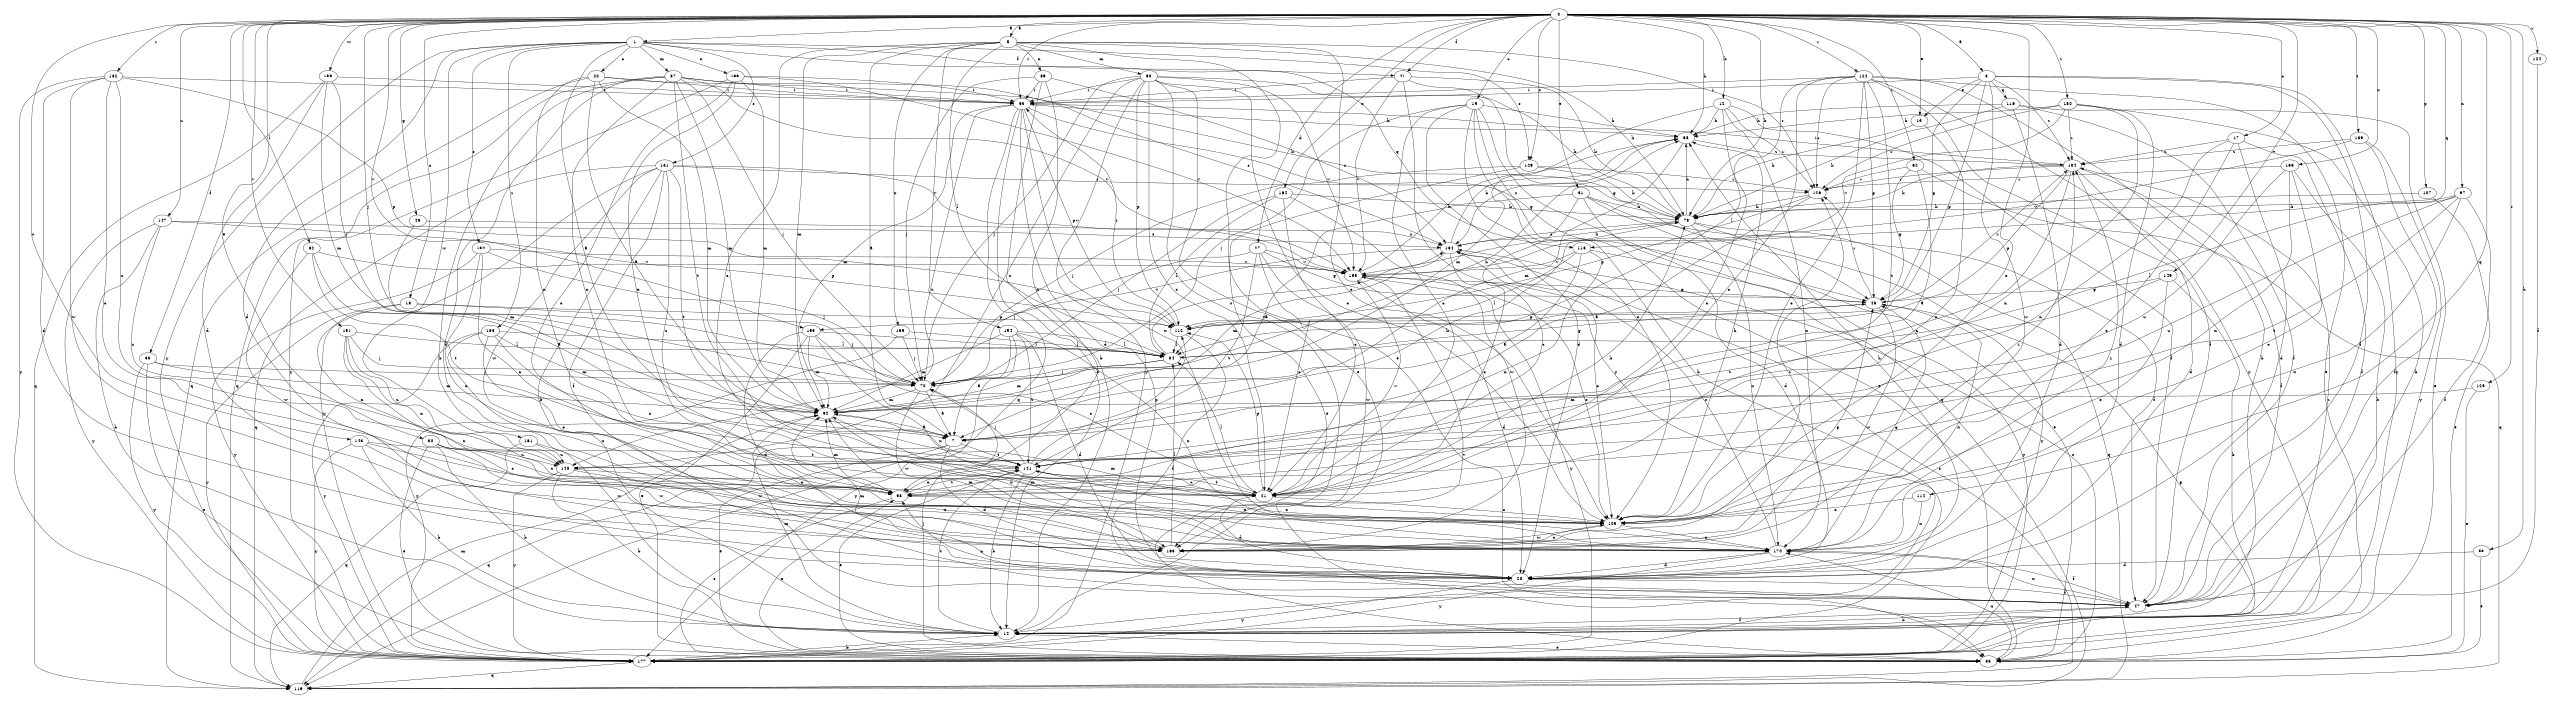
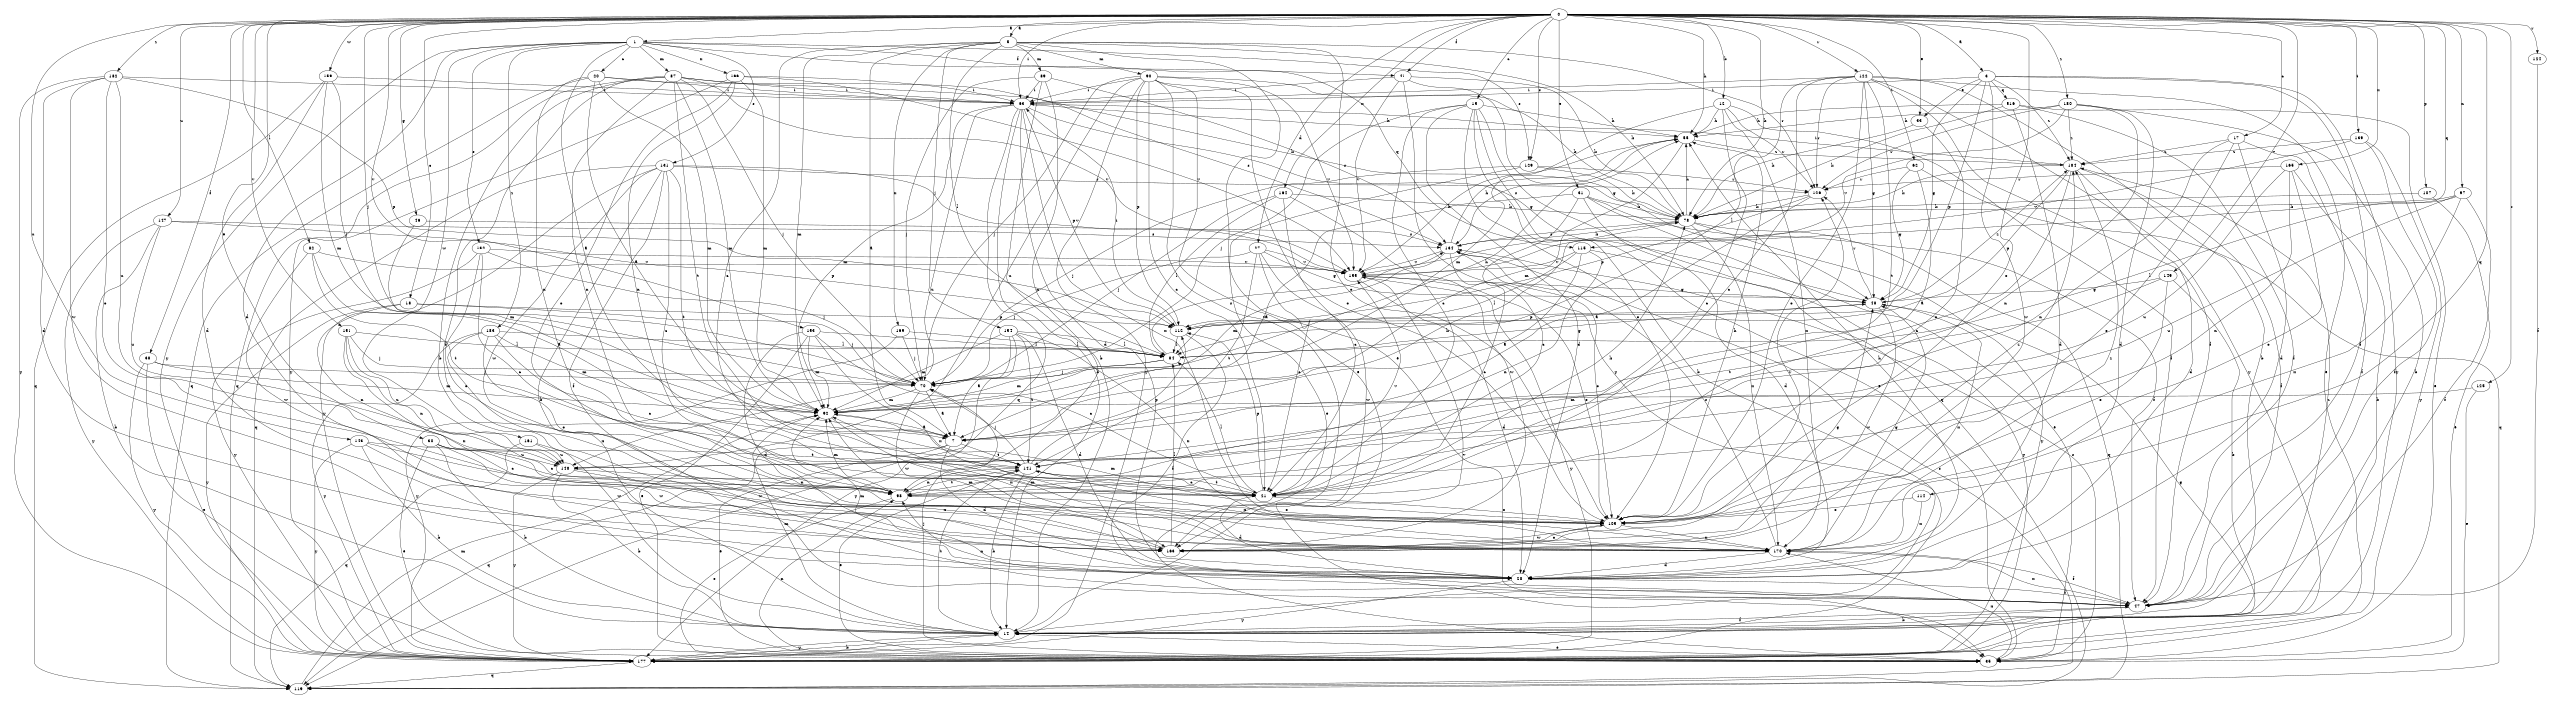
  strict digraph {
    fontname="DejaVu Serif"
    node [fontname="DejaVu Serif"]
    edge [fontname="DejaVu Serif"]
    0
    1
    3
    5
    12
    15
    17
    18
    27
    30
    31
-   33 [label=13]
+   33
    38
    41
    46
-   53
    55
    62
    63
    70
    78
    82
    97
    105
    107
    114
    115
    122
    124
    125
    129
    139
    143
    147
    149
    151
    153
    159
    164
    165
    180
    182
    7
    20
    28
    87
    131
    132
    161
    166
    177
    183
    n53 [label=47]
    48
    112
-   116
+   116 [label=516]
    163
    184
    21
    35
    84
    89
    90
    92
    126
    154
    169
    170
    119
    14
    98
    141
    155
    148
    134
    0 -> 1 [label=a]
    0 -> 3 [label=a]
    0 -> 5 [label=a]
    0 -> 12 [label=b]
    0 -> 15 [label=c]
    0 -> 17 [label=c]
    0 -> 18 [label=c]
    0 -> 27 [label=d]
    0 -> 30 [label=e]
    0 -> 31 [label=e]
    0 -> 33 [label=e]
    0 -> 38 [label=f]
    0 -> 41 [label=f]
    0 -> 46 [label=g]
-   0 -> 53 [label=h]
    0 -> 55 [label=h]
    0 -> 62 [label=i]
    0 -> 63 [label=i]
    0 -> 70 [label=j]
    0 -> 78 [label=k]
    0 -> 82 [label=l]
    0 -> 97 [label=n]
    0 -> 105 [label=o]
    0 -> 107 [label=p]
    0 -> 114 [label=q]
    0 -> 115 [label=q]
    0 -> 122 [label=r]
    0 -> 124 [label=r]
    0 -> 125 [label=r]
    0 -> 129 [label=s]
    0 -> 139 [label=t]
    0 -> 143 [label=u]
    0 -> 147 [label=u]
    0 -> 149 [label=v]
    0 -> 151 [label=v]
    0 -> 153 [label=v]
    0 -> 159 [label=w]
    0 -> 164 [label=x]
    0 -> 165 [label=x]
    0 -> 180 [label=z]
    0 -> 182 [label=z]
    1 -> 41 [label=f]
    1 -> 115 [label=q]
    1 -> 129 [label=s]
    1 -> 7 [label=a]
    1 -> 20 [label=c]
    1 -> 28 [label=d]
    1 -> 87 [label=m]
    1 -> 131 [label=s]
    1 -> 132 [label=s]
    1 -> 161 [label=w]
    1 -> 166 [label=x]
    1 -> 177 [label=y]
    1 -> 183 [label=z]
    3 -> 33 [label=e]
    3 -> 63 [label=i]
    3 -> 177 [label=y]
    3 -> n53 [label=f]
    3 -> 48 [label=g]
    3 -> 112 [label=p]
    3 -> 116 [label=q]
    3 -> 163 [label=w]
    3 -> 184 [label=z]
    5 -> 78 [label=k]
    5 -> 105 [label=o]
    5 -> 7 [label=a]
    5 -> 21 [label=c]
    5 -> 35 [label=e]
    5 -> 84 [label=l]
-   5 -> 89 [label=x]
+   5 -> 89 [label=m]
    5 -> 90 [label=m]
    5 -> 92 [label=m]
    5 -> 126 [label=r]
-   5 -> 154 [label=v]
+   5 -> 154 [label=j]
    5 -> 169 [label=x]
    12 -> 55 [label=h]
    12 -> n53 [label=f]
    12 -> 21 [label=c]
    12 -> 92 [label=m]
    12 -> 126 [label=r]
    12 -> 170 [label=x]
    15 -> 55 [label=h]
    15 -> 70 [label=j]
    15 -> 105 [label=o]
    15 -> 28 [label=d]
    15 -> 21 [label=c]
    15 -> 35 [label=e]
    15 -> 119 [label=q]
    15 -> 14 [label=b]
    17 -> 105 [label=o]
    17 -> 28 [label=d]
    17 -> n53 [label=f]
    17 -> 184 [label=z]
    17 -> 98 [label=n]
    18 -> 70 [label=j]
    18 -> 177 [label=y]
    18 -> 112 [label=p]
    18 -> 98 [label=n]
    27 -> 70 [label=j]
    27 -> 48 [label=g]
    27 -> 163 [label=w]
    27 -> 21 [label=c]
    27 -> 141 [label=t]
    27 -> 155 [label=v]
    30 -> 163 [label=w]
    30 -> 21 [label=c]
    30 -> 35 [label=e]
    30 -> 14 [label=b]
    30 -> 148 [label=u]
    31 -> 78 [label=k]
    31 -> 7 [label=a]
    31 -> 28 [label=d]
    31 -> n53 [label=f]
    31 -> 21 [label=c]
    31 -> 35 [label=e]
    33 -> 78 [label=k]
    33 -> 105 [label=o]
    38 -> 70 [label=j]
    38 -> 177 [label=y]
    38 -> 35 [label=e]
    38 -> 92 [label=m]
    41 -> 63 [label=i]
    41 -> 78 [label=k]
    41 -> 177 [label=y]
    41 -> 48 [label=g]
    41 -> 155 [label=v]
    46 -> 92 [label=m]
    46 -> 134 [label=s]
-   53 -> 28 [label=d]
-   53 -> 35 [label=e]
    55 -> 184 [label=z]
    55 -> 92 [label=m]
    55 -> 134 [label=s]
    62 -> 7 [label=a]
    62 -> 48 [label=g]
    62 -> 126 [label=r]
    62 -> 119 [label=q]
    63 -> 55 [label=h]
    63 -> 28 [label=d]
    63 -> 48 [label=g]
    63 -> 112 [label=p]
    63 -> 92 [label=m]
    63 -> 170 [label=x]
    63 -> 119 [label=q]
    63 -> 14 [label=b]
    63 -> 148 [label=u]
    70 -> 55 [label=h]
    70 -> 7 [label=a]
    70 -> 163 [label=w]
    70 -> 92 [label=m]
    78 -> 55 [label=h]
    78 -> 177 [label=y]
    78 -> 170 [label=x]
    78 -> 119 [label=q]
    78 -> 134 [label=s]
    82 -> 7 [label=a]
    82 -> 163 [label=w]
    82 -> 141 [label=t]
    82 -> 155 [label=v]
    97 -> 78 [label=k]
    97 -> n53 [label=f]
    97 -> 84 [label=l]
    97 -> 170 [label=x]
-   97 -> 141 [label=t]
    97 -> 148 [label=u]
    105 -> 55 [label=h]
    105 -> 163 [label=w]
    105 -> 184 [label=z]
    105 -> 92 [label=m]
    105 -> 170 [label=x]
    107 -> 78 [label=k]
    107 -> 35 [label=e]
    114 -> 105 [label=o]
    114 -> 170 [label=x]
    115 -> 7 [label=a]
    115 -> 177 [label=y]
    115 -> 84 [label=l]
    115 -> 98 [label=n]
    115 -> 155 [label=v]
    122 -> 63 [label=i]
    122 -> 105 [label=o]
    122 -> 177 [label=y]
    122 -> n53 [label=f]
    122 -> 48 [label=g]
    122 -> 21 [label=c]
    122 -> 35 [label=e]
    122 -> 84 [label=l]
    122 -> 126 [label=r]
    122 -> 14 [label=b]
    122 -> 141 [label=t]
    124 -> n53 [label=f]
    125 -> 35 [label=e]
    125 -> 92 [label=m]
    129 -> 70 [label=j]
    129 -> 78 [label=k]
    129 -> 35 [label=e]
    129 -> 126 [label=r]
    139 -> 177 [label=y]
    139 -> n53 [label=f]
    139 -> 184 [label=z]
    139 -> 155 [label=v]
    143 -> 177 [label=y]
    143 -> 163 [label=w]
    143 -> 21 [label=c]
    143 -> 14 [label=b]
    143 -> 141 [label=t]
    147 -> 177 [label=y]
    147 -> 112 [label=p]
    147 -> 14 [label=b]
    147 -> 148 [label=u]
    147 -> 134 [label=s]
    149 -> 105 [label=o]
    149 -> 48 [label=g]
    149 -> 14 [label=b]
    149 -> 141 [label=t]
    151 -> 70 [label=j]
    151 -> 84 [label=l]
    151 -> 170 [label=x]
    151 -> 98 [label=n]
    151 -> 148 [label=u]
    153 -> 28 [label=d]
    153 -> 21 [label=c]
    153 -> 35 [label=e]
    153 -> 84 [label=l]
    153 -> 92 [label=m]
    153 -> 170 [label=x]
    159 -> 63 [label=i]
    159 -> 70 [label=j]
    159 -> 28 [label=d]
    159 -> 92 [label=m]
    159 -> 119 [label=q]
    164 -> 70 [label=j]
    164 -> 78 [label=k]
    164 -> 163 [label=w]
    164 -> 21 [label=c]
    164 -> 84 [label=l]
    165 -> 105 [label=o]
    165 -> 126 [label=r]
    165 -> 14 [label=b]
    165 -> 98 [label=n]
    165 -> 148 [label=u]
    180 -> 55 [label=h]
    180 -> 28 [label=d]
    180 -> 184 [label=z]
    180 -> 126 [label=r]
    180 -> 14 [label=b]
    180 -> 98 [label=n]
    180 -> 155 [label=v]
    182 -> 63 [label=i]
    182 -> 105 [label=o]
    182 -> 28 [label=d]
    182 -> 177 [label=y]
    182 -> 112 [label=p]
    182 -> 163 [label=w]
    182 -> 148 [label=u]
    7 -> 78 [label=k]
    7 -> 28 [label=d]
    7 -> 35 [label=e]
    7 -> 119 [label=q]
    7 -> 141 [label=t]
    20 -> 63 [label=i]
    20 -> 78 [label=k]
    20 -> 7 [label=a]
    20 -> 92 [label=m]
    20 -> 119 [label=q]
    20 -> 98 [label=n]
    28 -> 55 [label=h]
    28 -> 177 [label=y]
    28 -> n53 [label=f]
    28 -> 92 [label=m]
    87 -> 63 [label=i]
    87 -> 70 [label=j]
    87 -> n53 [label=f]
    87 -> 92 [label=m]
    87 -> 119 [label=q]
    87 -> 14 [label=b]
    87 -> 98 [label=n]
    87 -> 141 [label=t]
    87 -> 155 [label=v]
    87 -> 134 [label=s]
    131 -> 177 [label=y]
    131 -> n53 [label=f]
    131 -> 163 [label=w]
    131 -> 21 [label=c]
    131 -> 126 [label=r]
    131 -> 119 [label=q]
    131 -> 14 [label=b]
    131 -> 141 [label=t]
    131 -> 155 [label=v]
    132 -> 70 [label=j]
    132 -> 105 [label=o]
    132 -> 177 [label=y]
    132 -> 21 [label=c]
    132 -> 155 [label=v]
    161 -> 163 [label=w]
    161 -> 119 [label=q]
    161 -> 148 [label=u]
    166 -> 63 [label=i]
    166 -> 105 [label=o]
    166 -> 177 [label=y]
    166 -> 92 [label=m]
    166 -> 98 [label=n]
    166 -> 155 [label=v]
    177 -> 48 [label=g]
    177 -> 119 [label=q]
    177 -> 14 [label=b]
    183 -> 105 [label=o]
    183 -> 177 [label=y]
    183 -> 21 [label=c]
    183 -> 84 [label=l]
    183 -> 92 [label=m]
    183 -> 170 [label=x]
    n53 -> 170 [label=x]
    n53 -> 14 [label=b]
    n53 -> 98 [label=n]
    48 -> 112 [label=p]
    48 -> 163 [label=w]
    48 -> 184 [label=z]
    48 -> 126 [label=r]
    48 -> 170 [label=x]
    112 -> 63 [label=i]
    112 -> n53 [label=f]
    112 -> 84 [label=l]
    116 -> 55 [label=h]
    116 -> 78 [label=k]
    116 -> 28 [label=d]
    116 -> n53 [label=f]
    116 -> 35 [label=e]
    163 -> 105 [label=o]
    163 -> 48 [label=g]
    163 -> 84 [label=l]
    163 -> 92 [label=m]
    163 -> 126 [label=r]
    184 -> 63 [label=i]
    184 -> 78 [label=k]
    184 -> 28 [label=d]
    184 -> n53 [label=f]
    184 -> 112 [label=p]
    184 -> 21 [label=c]
-   184 -> 126 [label=r]
    21 -> 78 [label=k]
    21 -> 105 [label=o]
    21 -> 28 [label=d]
    21 -> 112 [label=p]
    21 -> 84 [label=l]
    21 -> 141 [label=t]
    21 -> 155 [label=v]
    35 -> 70 [label=j]
    35 -> 170 [label=x]
    35 -> 98 [label=n]
    35 -> 134 [label=s]
    84 -> 70 [label=j]
    84 -> 48 [label=g]
    84 -> 92 [label=m]
    84 -> 134 [label=s]
    89 -> 63 [label=i]
    89 -> 70 [label=j]
    89 -> 14 [label=b]
    89 -> 98 [label=n]
    89 -> 134 [label=s]
    90 -> 63 [label=i]
    90 -> 70 [label=j]
    90 -> 78 [label=k]
    90 -> 105 [label=o]
    90 -> 177 [label=y]
    90 -> 112 [label=p]
    90 -> 163 [label=w]
    90 -> 21 [label=c]
    90 -> 35 [label=e]
    90 -> 155 [label=v]
    90 -> 148 [label=u]
    92 -> 7 [label=a]
    92 -> 170 [label=x]
    126 -> 78 [label=k]
    126 -> 7 [label=a]
    126 -> 112 [label=p]
    154 -> 7 [label=a]
    154 -> 28 [label=d]
    154 -> 177 [label=y]
    154 -> 84 [label=l]
    154 -> 92 [label=m]
    154 -> 170 [label=x]
    154 -> 141 [label=t]
    169 -> 70 [label=j]
    169 -> 177 [label=y]
    169 -> 84 [label=l]
    170 -> 28 [label=d]
    170 -> n53 [label=f]
    170 -> 48 [label=g]
    170 -> 184 [label=z]
    170 -> 92 [label=m]
    170 -> 134 [label=s]
    119 -> 92 [label=m]
    119 -> 134 [label=s]
-   170 -> 177 [label=y]
+   14 -> 177 [label=y]
    14 -> n53 [label=f]
    14 -> 184 [label=z]
    14 -> 35 [label=e]
    14 -> 92 [label=m]
    14 -> 141 [label=t]
    14 -> 155 [label=v]
    98 -> 105 [label=o]
    98 -> 35 [label=e]
    98 -> 92 [label=m]
    98 -> 141 [label=t]
    141 -> 70 [label=j]
    141 -> 112 [label=p]
    141 -> 21 [label=c]
    141 -> 35 [label=e]
    141 -> 170 [label=x]
    141 -> 14 [label=b]
    141 -> 98 [label=n]
    155 -> 55 [label=h]
    155 -> 105 [label=o]
    155 -> 28 [label=d]
    155 -> 177 [label=y]
    155 -> 48 [label=g]
    148 -> 177 [label=y]
    148 -> 170 [label=x]
    148 -> 14 [label=b]
    148 -> 98 [label=n]
    134 -> 55 [label=h]
    134 -> 78 [label=k]
    134 -> 105 [label=o]
    134 -> 21 [label=c]
    134 -> 92 [label=m]
-   134 -> 153 [label=v]
+   134 -> 155 [label=v]
  }
